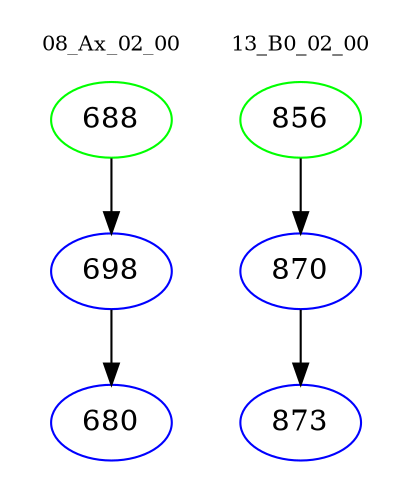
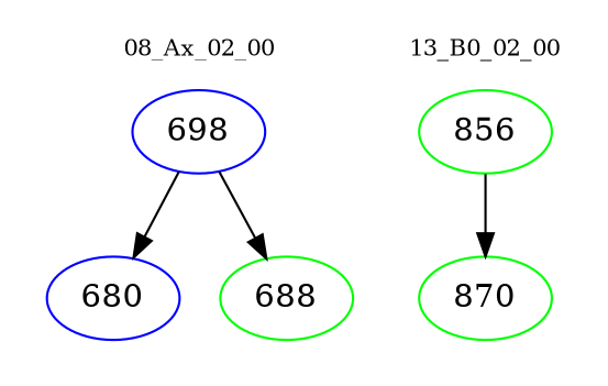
  digraph {
    node [color=blue]
    edge [color=black]
    n1 [label=698]
    n2 [label=680]
    n3 [color=green label=688]
-   n4 [label=870]
+   n4 [color=green label=870]
    n5 [color=green label=856]
-   n6 [label=873]
    subgraph cluster_1 {
      color=white
      fontsize=10
      label="08_Ax_02_00"
      n1
      n2
      n3
    }
    subgraph cluster_2 {
      color=white
      fontsize=10
      label="13_B0_02_00"
      n4
      n5
-     n6
    }
    n1 -> n2
-   n3 -> n1
-   n4 -> n6
+   n1 -> n3
    n5 -> n4
  }
